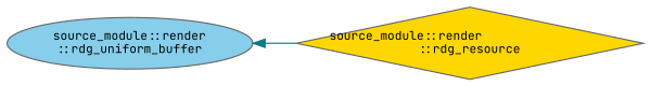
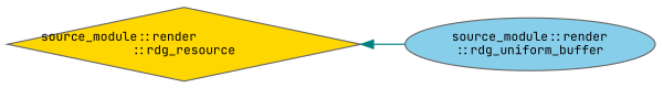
  digraph {
    rankdir=LR
    fontname="JetBrains Mono"
    node [color=gray40 fontname="JetBrains Mono" fontsize=10 style=filled]
    n1 [fillcolor=skyblue fontcolor=black height=0.2 label="source_module::render\l::rdg_uniform_buffer" shape=ellipse width=0.4]
    n2 [fillcolor=gold height=0.2 label="source_module::render\l::rdg_resource" shape=diamond width=0.4]
-   n1 -> n2 [color=teal dir=back fontname="JetBrains Mono" fontsize=10 labelfontname=Helvetica labelfontsize=10 style=solid]
+   n2 -> n1 [color=teal dir=back fontname="JetBrains Mono" fontsize=10 labelfontname=Helvetica labelfontsize=10 style=solid]
  }
